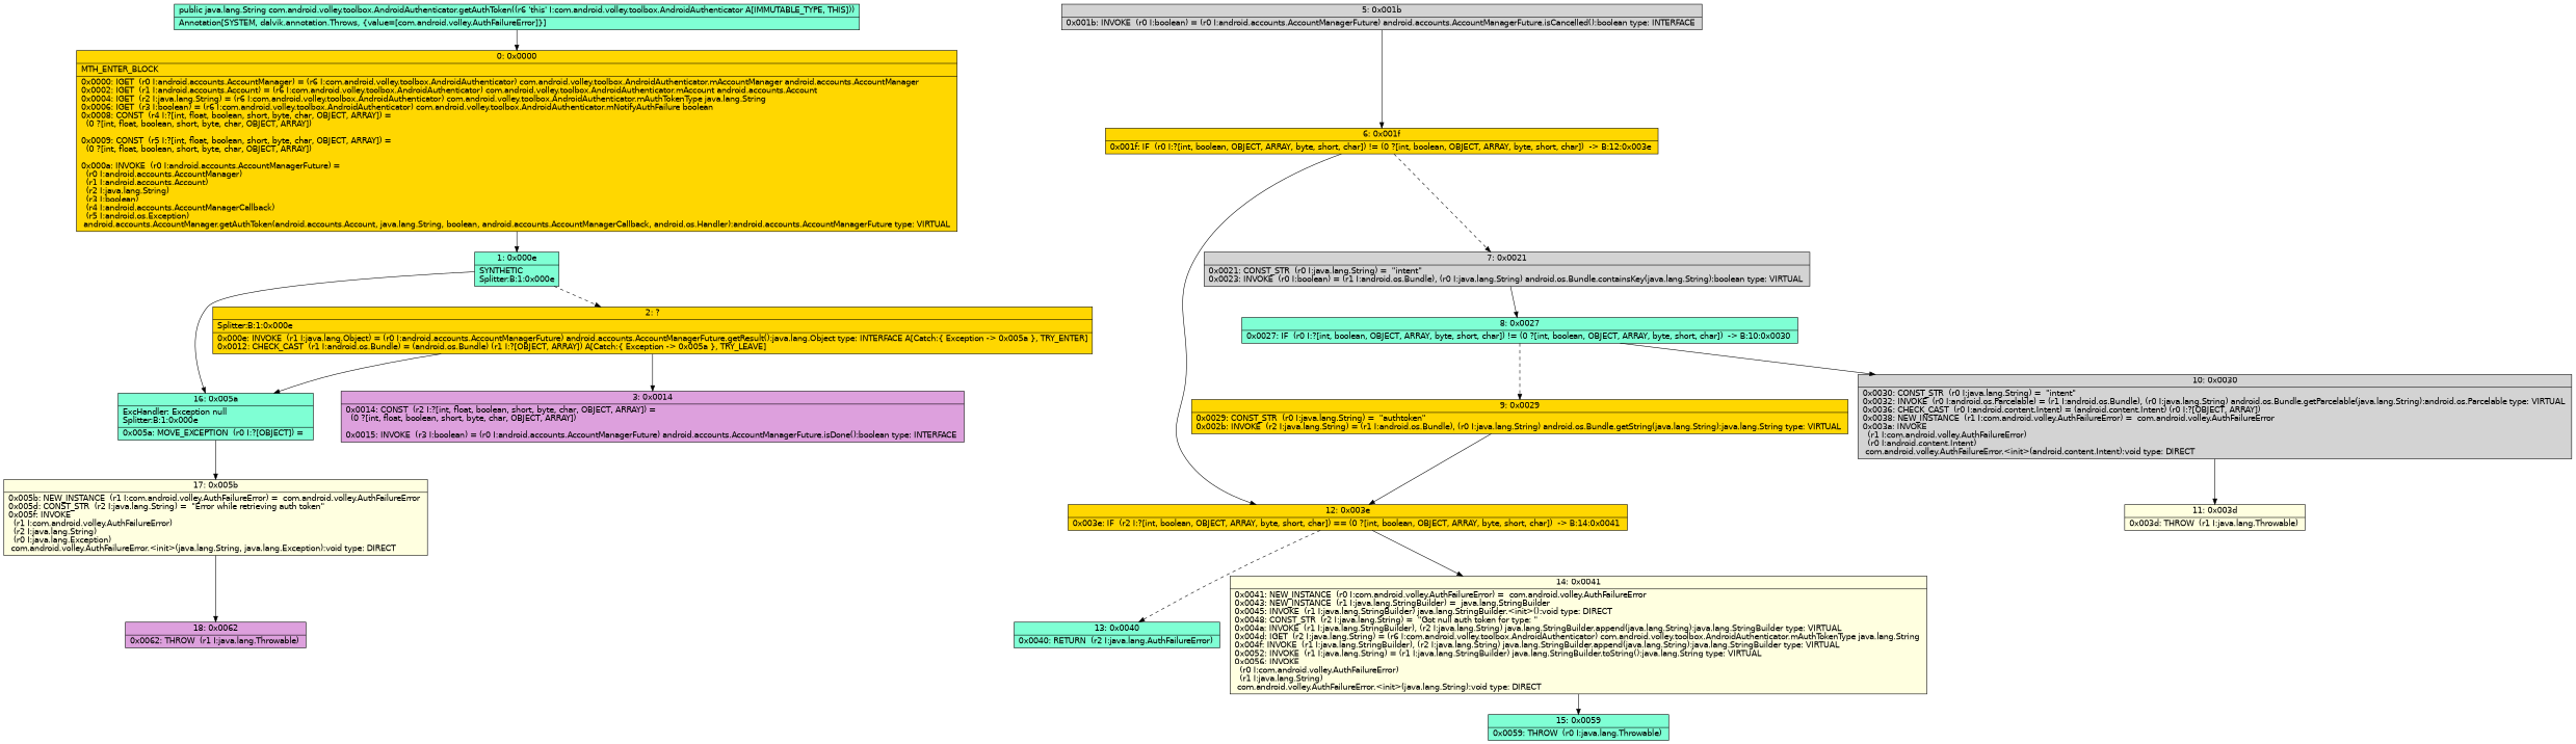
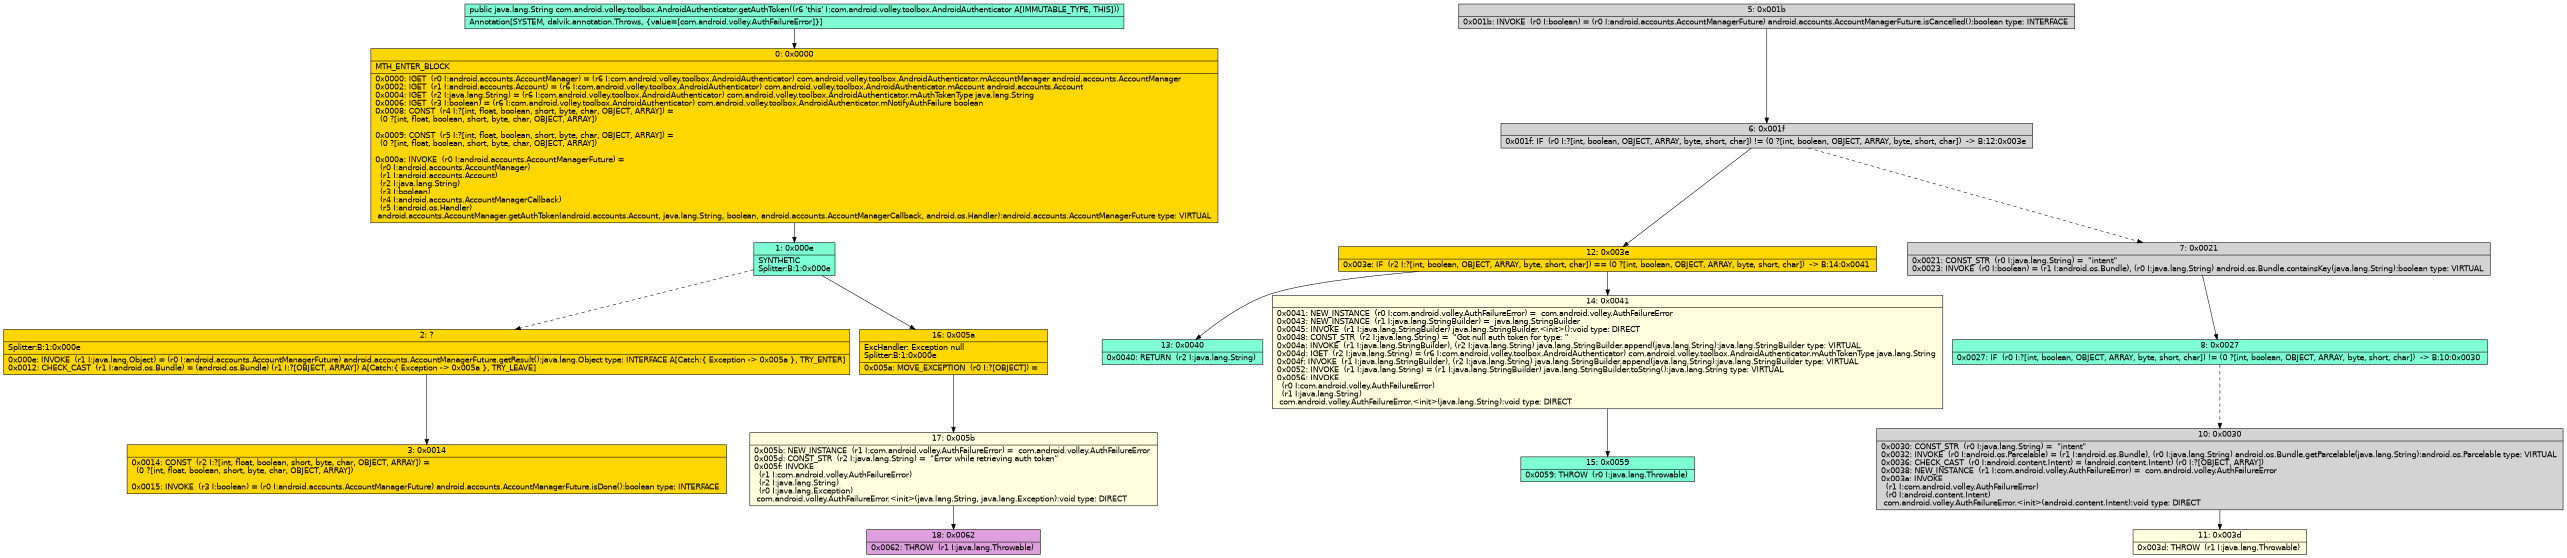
  digraph {
    fontname="DejaVu Sans"
    node [fillcolor=aquamarine fontname="DejaVu Sans" shape=record style=filled]
    edge [fontname="DejaVu Sans"]
-   n1 [fillcolor=gold label="{0\:\ 0x0000|MTH_ENTER_BLOCK\l|0x0000: IGET  (r0 I:android.accounts.AccountManager) = (r6 I:com.android.volley.toolbox.AndroidAuthenticator) com.android.volley.toolbox.AndroidAuthenticator.mAccountManager android.accounts.AccountManager \l0x0002: IGET  (r1 I:android.accounts.Account) = (r6 I:com.android.volley.toolbox.AndroidAuthenticator) com.android.volley.toolbox.AndroidAuthenticator.mAccount android.accounts.Account \l0x0004: IGET  (r2 I:java.lang.String) = (r6 I:com.android.volley.toolbox.AndroidAuthenticator) com.android.volley.toolbox.AndroidAuthenticator.mAuthTokenType java.lang.String \l0x0006: IGET  (r3 I:boolean) = (r6 I:com.android.volley.toolbox.AndroidAuthenticator) com.android.volley.toolbox.AndroidAuthenticator.mNotifyAuthFailure boolean \l0x0008: CONST  (r4 I:?[int, float, boolean, short, byte, char, OBJECT, ARRAY]) = \l  (0 ?[int, float, boolean, short, byte, char, OBJECT, ARRAY])\l \l0x0009: CONST  (r5 I:?[int, float, boolean, short, byte, char, OBJECT, ARRAY]) = \l  (0 ?[int, float, boolean, short, byte, char, OBJECT, ARRAY])\l \l0x000a: INVOKE  (r0 I:android.accounts.AccountManagerFuture) = \l  (r0 I:android.accounts.AccountManager)\l  (r1 I:android.accounts.Account)\l  (r2 I:java.lang.String)\l  (r3 I:boolean)\l  (r4 I:android.accounts.AccountManagerCallback)\l  (r5 I:android.os.Exception)\l android.accounts.AccountManager.getAuthToken(android.accounts.Account, java.lang.String, boolean, android.accounts.AccountManagerCallback, android.os.Handler):android.accounts.AccountManagerFuture type: VIRTUAL \l}"]
+   n1 [fillcolor=gold label="{0\:\ 0x0000|MTH_ENTER_BLOCK\l|0x0000: IGET  (r0 I:android.accounts.AccountManager) = (r6 I:com.android.volley.toolbox.AndroidAuthenticator) com.android.volley.toolbox.AndroidAuthenticator.mAccountManager android.accounts.AccountManager \l0x0002: IGET  (r1 I:android.accounts.Account) = (r6 I:com.android.volley.toolbox.AndroidAuthenticator) com.android.volley.toolbox.AndroidAuthenticator.mAccount android.accounts.Account \l0x0004: IGET  (r2 I:java.lang.String) = (r6 I:com.android.volley.toolbox.AndroidAuthenticator) com.android.volley.toolbox.AndroidAuthenticator.mAuthTokenType java.lang.String \l0x0006: IGET  (r3 I:boolean) = (r6 I:com.android.volley.toolbox.AndroidAuthenticator) com.android.volley.toolbox.AndroidAuthenticator.mNotifyAuthFailure boolean \l0x0008: CONST  (r4 I:?[int, float, boolean, short, byte, char, OBJECT, ARRAY]) = \l  (0 ?[int, float, boolean, short, byte, char, OBJECT, ARRAY])\l \l0x0009: CONST  (r5 I:?[int, float, boolean, short, byte, char, OBJECT, ARRAY]) = \l  (0 ?[int, float, boolean, short, byte, char, OBJECT, ARRAY])\l \l0x000a: INVOKE  (r0 I:android.accounts.AccountManagerFuture) = \l  (r0 I:android.accounts.AccountManager)\l  (r1 I:android.accounts.Account)\l  (r2 I:java.lang.String)\l  (r3 I:boolean)\l  (r4 I:android.accounts.AccountManagerCallback)\l  (r5 I:android.os.Handler)\l android.accounts.AccountManager.getAuthToken(android.accounts.Account, java.lang.String, boolean, android.accounts.AccountManagerCallback, android.os.Handler):android.accounts.AccountManagerFuture type: VIRTUAL \l}"]
    n2 [label="{1\:\ 0x000e|SYNTHETIC\lSplitter:B:1:0x000e\l}"]
    n3 [fillcolor=gold label="{2\:\ ?|Splitter:B:1:0x000e\l|0x000e: INVOKE  (r1 I:java.lang.Object) = (r0 I:android.accounts.AccountManagerFuture) android.accounts.AccountManagerFuture.getResult():java.lang.Object type: INTERFACE A[Catch:\{ Exception \-\> 0x005a \}, TRY_ENTER]\l0x0012: CHECK_CAST  (r1 I:android.os.Bundle) = (android.os.Bundle) (r1 I:?[OBJECT, ARRAY]) A[Catch:\{ Exception \-\> 0x005a \}, TRY_LEAVE]\l}"]
-   n4 [label="{16\:\ 0x005a|ExcHandler: Exception null\lSplitter:B:1:0x000e\l|0x005a: MOVE_EXCEPTION  (r0 I:?[OBJECT]) =  \l}"]
-   n5 [fillcolor=plum label="{3\:\ 0x0014|0x0014: CONST  (r2 I:?[int, float, boolean, short, byte, char, OBJECT, ARRAY]) = \l  (0 ?[int, float, boolean, short, byte, char, OBJECT, ARRAY])\l \l0x0015: INVOKE  (r3 I:boolean) = (r0 I:android.accounts.AccountManagerFuture) android.accounts.AccountManagerFuture.isDone():boolean type: INTERFACE \l}"]
+   n4 [fillcolor=gold label="{16\:\ 0x005a|ExcHandler: Exception null\lSplitter:B:1:0x000e\l|0x005a: MOVE_EXCEPTION  (r0 I:?[OBJECT]) =  \l}"]
+   n5 [fillcolor=gold label="{3\:\ 0x0014|0x0014: CONST  (r2 I:?[int, float, boolean, short, byte, char, OBJECT, ARRAY]) = \l  (0 ?[int, float, boolean, short, byte, char, OBJECT, ARRAY])\l \l0x0015: INVOKE  (r3 I:boolean) = (r0 I:android.accounts.AccountManagerFuture) android.accounts.AccountManagerFuture.isDone():boolean type: INTERFACE \l}"]
    n6 [fillcolor=lightyellow label="{17\:\ 0x005b|0x005b: NEW_INSTANCE  (r1 I:com.android.volley.AuthFailureError) =  com.android.volley.AuthFailureError \l0x005d: CONST_STR  (r2 I:java.lang.String) =  \"Error while retrieving auth token\" \l0x005f: INVOKE  \l  (r1 I:com.android.volley.AuthFailureError)\l  (r2 I:java.lang.String)\l  (r0 I:java.lang.Exception)\l com.android.volley.AuthFailureError.\<init\>(java.lang.String, java.lang.Exception):void type: DIRECT \l}"]
    n7 [fillcolor=lightgrey label="{5\:\ 0x001b|0x001b: INVOKE  (r0 I:boolean) = (r0 I:android.accounts.AccountManagerFuture) android.accounts.AccountManagerFuture.isCancelled():boolean type: INTERFACE \l}"]
-   n8 [fillcolor=gold label="{6\:\ 0x001f|0x001f: IF  (r0 I:?[int, boolean, OBJECT, ARRAY, byte, short, char]) != (0 ?[int, boolean, OBJECT, ARRAY, byte, short, char])  \-\> B:12:0x003e \l}"]
+   n8 [fillcolor=lightgrey label="{6\:\ 0x001f|0x001f: IF  (r0 I:?[int, boolean, OBJECT, ARRAY, byte, short, char]) != (0 ?[int, boolean, OBJECT, ARRAY, byte, short, char])  \-\> B:12:0x003e \l}"]
    n9 [fillcolor=gold label="{12\:\ 0x003e|0x003e: IF  (r2 I:?[int, boolean, OBJECT, ARRAY, byte, short, char]) == (0 ?[int, boolean, OBJECT, ARRAY, byte, short, char])  \-\> B:14:0x0041 \l}"]
-   n10 [label="{13\:\ 0x0040|0x0040: RETURN  (r2 I:java.lang.AuthFailureError) \l}"]
+   n10 [label="{13\:\ 0x0040|0x0040: RETURN  (r2 I:java.lang.String) \l}"]
    n11 [fillcolor=lightyellow label="{14\:\ 0x0041|0x0041: NEW_INSTANCE  (r0 I:com.android.volley.AuthFailureError) =  com.android.volley.AuthFailureError \l0x0043: NEW_INSTANCE  (r1 I:java.lang.StringBuilder) =  java.lang.StringBuilder \l0x0045: INVOKE  (r1 I:java.lang.StringBuilder) java.lang.StringBuilder.\<init\>():void type: DIRECT \l0x0048: CONST_STR  (r2 I:java.lang.String) =  \"Got null auth token for type: \" \l0x004a: INVOKE  (r1 I:java.lang.StringBuilder), (r2 I:java.lang.String) java.lang.StringBuilder.append(java.lang.String):java.lang.StringBuilder type: VIRTUAL \l0x004d: IGET  (r2 I:java.lang.String) = (r6 I:com.android.volley.toolbox.AndroidAuthenticator) com.android.volley.toolbox.AndroidAuthenticator.mAuthTokenType java.lang.String \l0x004f: INVOKE  (r1 I:java.lang.StringBuilder), (r2 I:java.lang.String) java.lang.StringBuilder.append(java.lang.String):java.lang.StringBuilder type: VIRTUAL \l0x0052: INVOKE  (r1 I:java.lang.String) = (r1 I:java.lang.StringBuilder) java.lang.StringBuilder.toString():java.lang.String type: VIRTUAL \l0x0056: INVOKE  \l  (r0 I:com.android.volley.AuthFailureError)\l  (r1 I:java.lang.String)\l com.android.volley.AuthFailureError.\<init\>(java.lang.String):void type: DIRECT \l}"]
    n12 [fillcolor=lightgrey label="{7\:\ 0x0021|0x0021: CONST_STR  (r0 I:java.lang.String) =  \"intent\" \l0x0023: INVOKE  (r0 I:boolean) = (r1 I:android.os.Bundle), (r0 I:java.lang.String) android.os.Bundle.containsKey(java.lang.String):boolean type: VIRTUAL \l}"]
    n13 [label="{8\:\ 0x0027|0x0027: IF  (r0 I:?[int, boolean, OBJECT, ARRAY, byte, short, char]) != (0 ?[int, boolean, OBJECT, ARRAY, byte, short, char])  \-\> B:10:0x0030 \l}"]
-   n14 [fillcolor=gold label="{9\:\ 0x0029|0x0029: CONST_STR  (r0 I:java.lang.String) =  \"authtoken\" \l0x002b: INVOKE  (r2 I:java.lang.String) = (r1 I:android.os.Bundle), (r0 I:java.lang.String) android.os.Bundle.getString(java.lang.String):java.lang.String type: VIRTUAL \l}"]
    n15 [fillcolor=lightgrey label="{10\:\ 0x0030|0x0030: CONST_STR  (r0 I:java.lang.String) =  \"intent\" \l0x0032: INVOKE  (r0 I:android.os.Parcelable) = (r1 I:android.os.Bundle), (r0 I:java.lang.String) android.os.Bundle.getParcelable(java.lang.String):android.os.Parcelable type: VIRTUAL \l0x0036: CHECK_CAST  (r0 I:android.content.Intent) = (android.content.Intent) (r0 I:?[OBJECT, ARRAY]) \l0x0038: NEW_INSTANCE  (r1 I:com.android.volley.AuthFailureError) =  com.android.volley.AuthFailureError \l0x003a: INVOKE  \l  (r1 I:com.android.volley.AuthFailureError)\l  (r0 I:android.content.Intent)\l com.android.volley.AuthFailureError.\<init\>(android.content.Intent):void type: DIRECT \l}"]
    n16 [fillcolor=lightyellow label="{11\:\ 0x003d|0x003d: THROW  (r1 I:java.lang.Throwable) \l}"]
    n17 [label="{15\:\ 0x0059|0x0059: THROW  (r0 I:java.lang.Throwable) \l}"]
    n18 [fillcolor=plum label="{18\:\ 0x0062|0x0062: THROW  (r1 I:java.lang.Throwable) \l}"]
    n19 [label="{public java.lang.String com.android.volley.toolbox.AndroidAuthenticator.getAuthToken((r6 'this' I:com.android.volley.toolbox.AndroidAuthenticator A[IMMUTABLE_TYPE, THIS]))  | Annotation[SYSTEM, dalvik.annotation.Throws, \{value=[com.android.volley.AuthFailureError]\}]\l}"]
    n1 -> n2
    n2 -> n3 [style=dashed]
    n2 -> n4
-   n3 -> n4
    n3 -> n5
    n4 -> n6
    n6 -> n18
    n7 -> n8
    n8 -> n9
    n8 -> n12 [style=dashed]
-   n9 -> n10 [style=dashed]
+   n9 -> n10 [style=solid]
    n9 -> n11
    n11 -> n17
    n12 -> n13
-   n13 -> n14 [style=dashed]
-   n13 -> n15
-   n14 -> n9
+   n13 -> n15 [style=dashed]
    n15 -> n16
    n19 -> n1
  }
